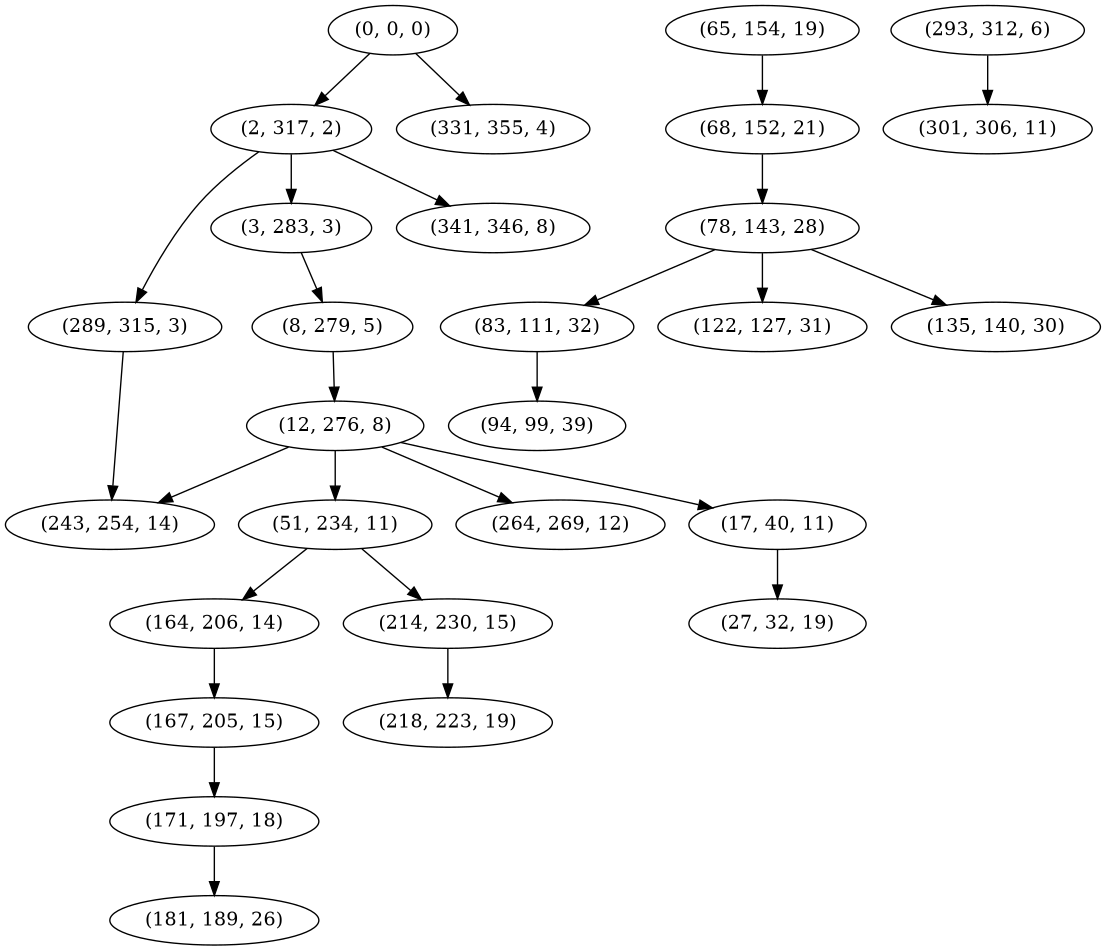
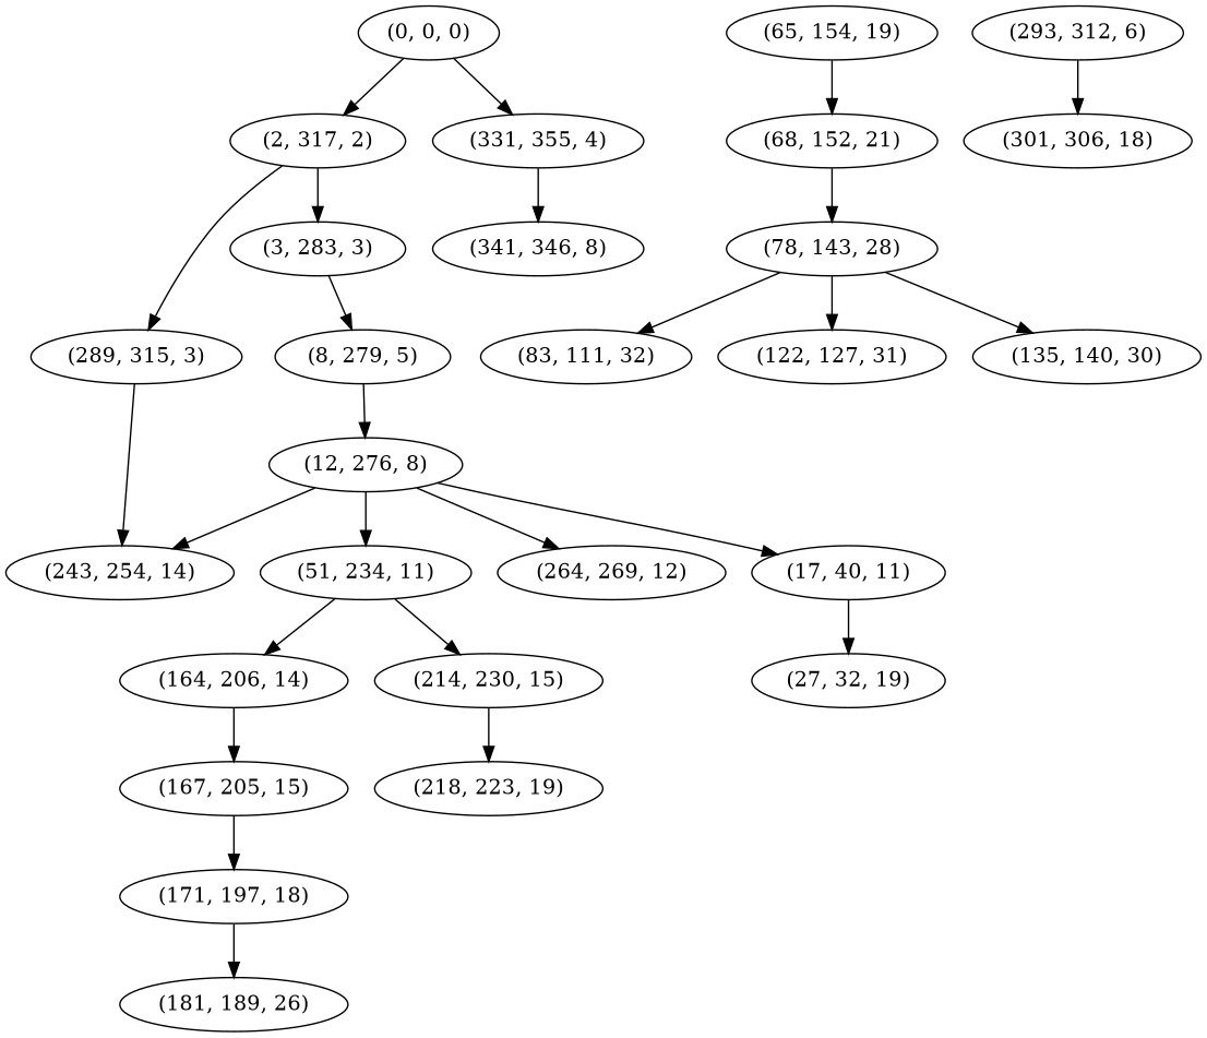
  digraph {
    "(0, 0, 0)"
    "(2, 317, 2)"
    "(331, 355, 4)"
    "(3, 283, 3)"
    "(289, 315, 3)"
    "(341, 346, 8)"
    "(8, 279, 5)"
    "(243, 254, 14)"
    "(12, 276, 8)"
    "(17, 40, 11)"
    "(51, 234, 11)"
    "(264, 269, 12)"
    "(27, 32, 19)"
    "(164, 206, 14)"
    "(214, 230, 15)"
    "(65, 154, 19)"
    "(68, 152, 21)"
    "(167, 205, 15)"
    "(218, 223, 19)"
    "(78, 143, 28)"
    "(83, 111, 32)"
    "(122, 127, 31)"
    "(135, 140, 30)"
-   "(94, 99, 39)"
    "(171, 197, 18)"
    "(181, 189, 26)"
    "(293, 312, 6)"
-   "(301, 306, 11)"
+   "(301, 306, 11)" [label="(301, 306, 18)"]
    "(0, 0, 0)" -> "(2, 317, 2)"
    "(0, 0, 0)" -> "(331, 355, 4)"
    "(2, 317, 2)" -> "(3, 283, 3)"
    "(2, 317, 2)" -> "(289, 315, 3)"
-   "(2, 317, 2)" -> "(341, 346, 8)"
+   "(331, 355, 4)" -> "(341, 346, 8)"
    "(3, 283, 3)" -> "(8, 279, 5)"
    "(289, 315, 3)" -> "(243, 254, 14)"
    "(8, 279, 5)" -> "(12, 276, 8)"
    "(12, 276, 8)" -> "(243, 254, 14)"
    "(12, 276, 8)" -> "(17, 40, 11)"
    "(12, 276, 8)" -> "(51, 234, 11)"
    "(12, 276, 8)" -> "(264, 269, 12)"
    "(17, 40, 11)" -> "(27, 32, 19)"
    "(51, 234, 11)" -> "(164, 206, 14)"
    "(51, 234, 11)" -> "(214, 230, 15)"
    "(164, 206, 14)" -> "(167, 205, 15)"
    "(214, 230, 15)" -> "(218, 223, 19)"
    "(65, 154, 19)" -> "(68, 152, 21)"
    "(68, 152, 21)" -> "(78, 143, 28)"
    "(167, 205, 15)" -> "(171, 197, 18)"
    "(78, 143, 28)" -> "(83, 111, 32)"
    "(78, 143, 28)" -> "(122, 127, 31)"
    "(78, 143, 28)" -> "(135, 140, 30)"
-   "(83, 111, 32)" -> "(94, 99, 39)"
    "(171, 197, 18)" -> "(181, 189, 26)"
    "(293, 312, 6)" -> "(301, 306, 11)"
  }
